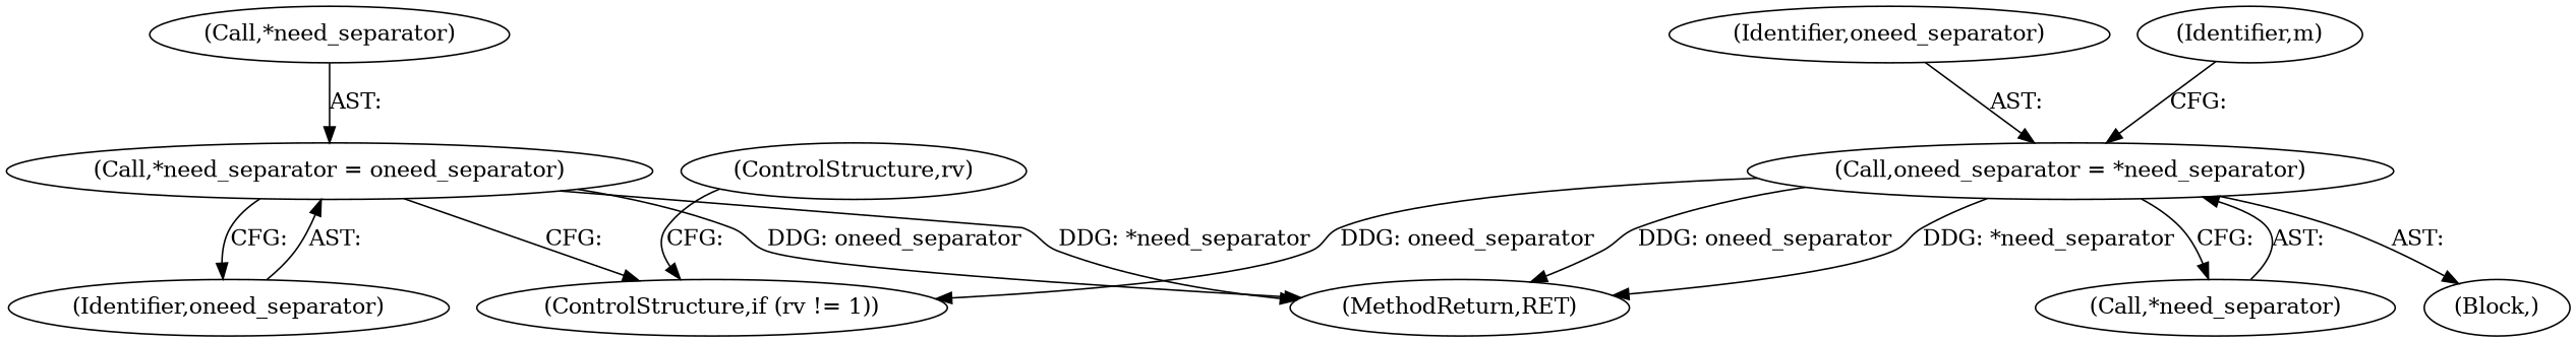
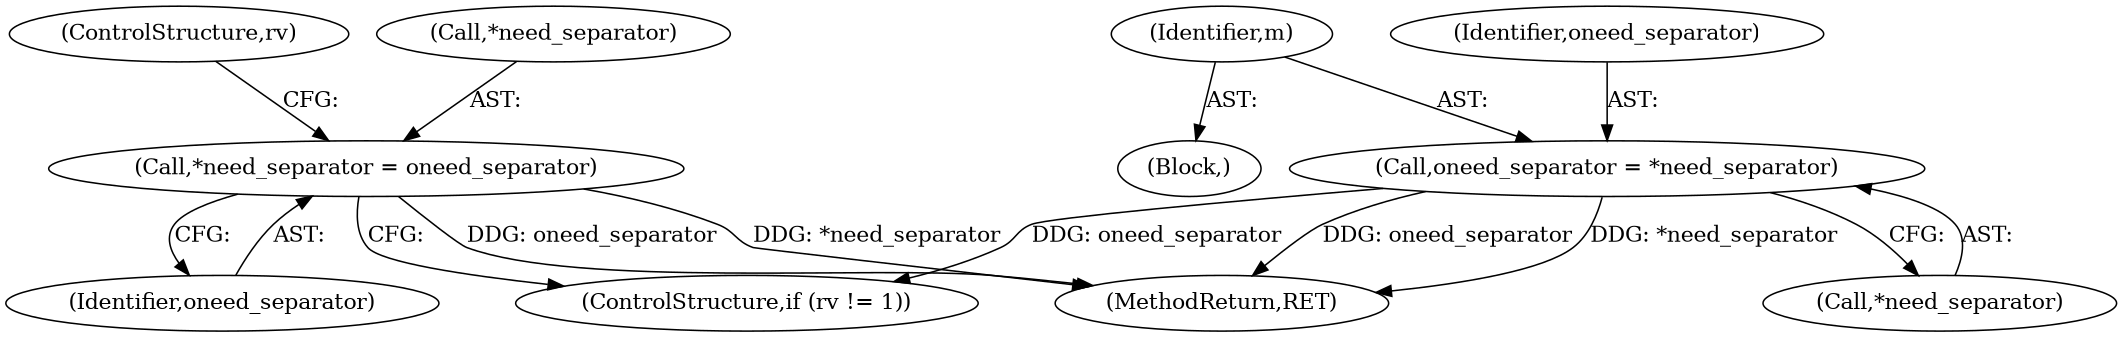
  digraph {
    n1 [label="(Call,*need_separator = oneed_separator)"]
    n2 [label="(Identifier,oneed_separator)"]
    n3 [label="(ControlStructure,if (rv != 1))"]
    n4 [label="(MethodReturn,RET)"]
    n5 [label="(Call,oneed_separator = *need_separator)"]
    n6 [label="(Call,*need_separator)"]
    n7 [label="(Block,)"]
    n8 [label="(Identifier,m)"]
    n9 [label="(Call,*need_separator)"]
    n10 [label="(Identifier,oneed_separator)"]
    n11 [label="(ControlStructure,rv)"]
    n1 -> n2 [label="CFG: "]
    n1 -> n3 [label="CFG: "]
    n1 -> n4 [label="DDG: oneed_separator"]
    n1 -> n4 [label="DDG: *need_separator"]
    n2 -> n1 [label="AST: "]
    n5 -> n3 [label="DDG: oneed_separator"]
    n5 -> n4 [label="DDG: oneed_separator"]
    n5 -> n4 [label="DDG: *need_separator"]
    n5 -> n6 [label="CFG: "]
-   n5 -> n7 [label="AST: "]
+   n8 -> n7 [label="AST: "]
    n6 -> n5 [label="AST: "]
-   n8 -> n5 [label="CFG: "]
+   n8 -> n5 [label="AST: "]
    n9 -> n1 [label="AST: "]
    n10 -> n5 [label="AST: "]
-   n11 -> n3 [label="CFG: "]
+   n11 -> n1 [label="CFG: "]
  }
